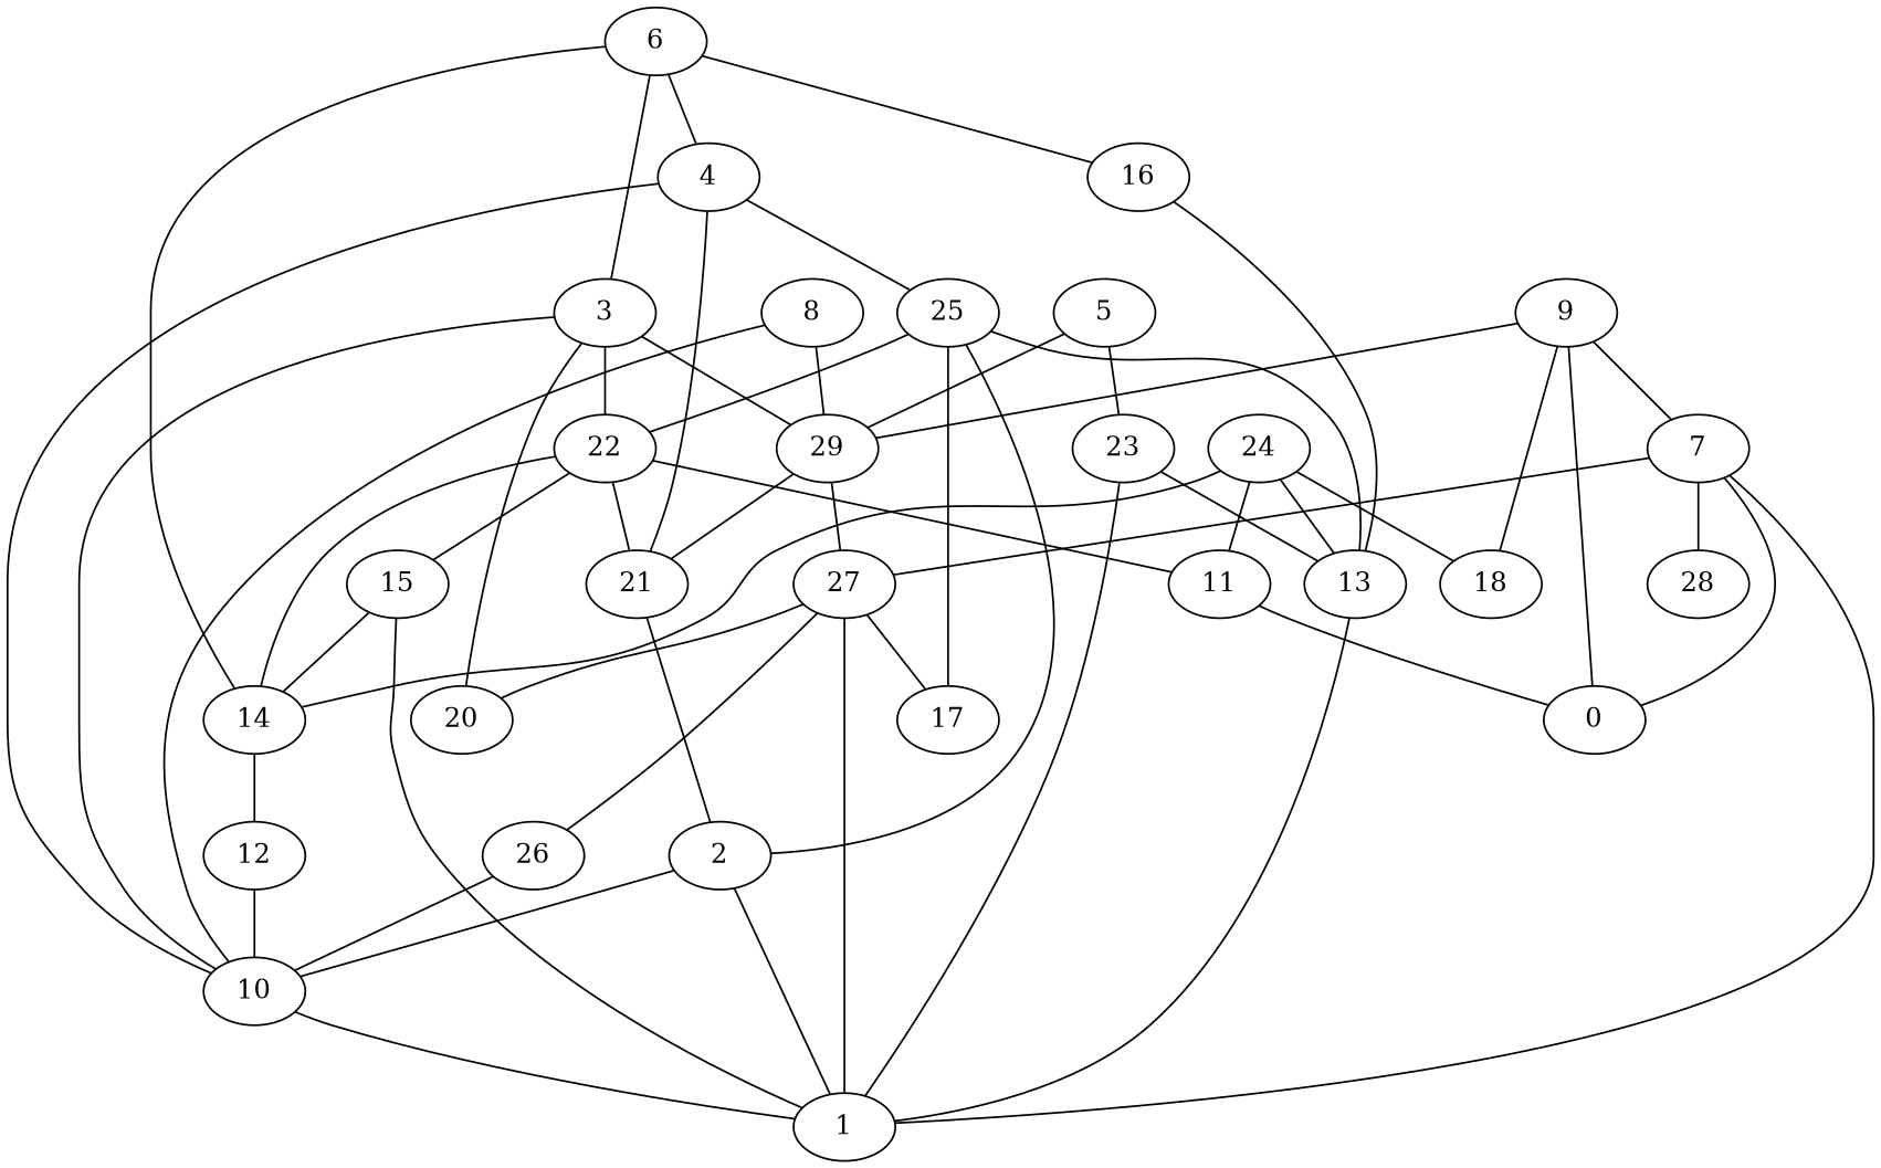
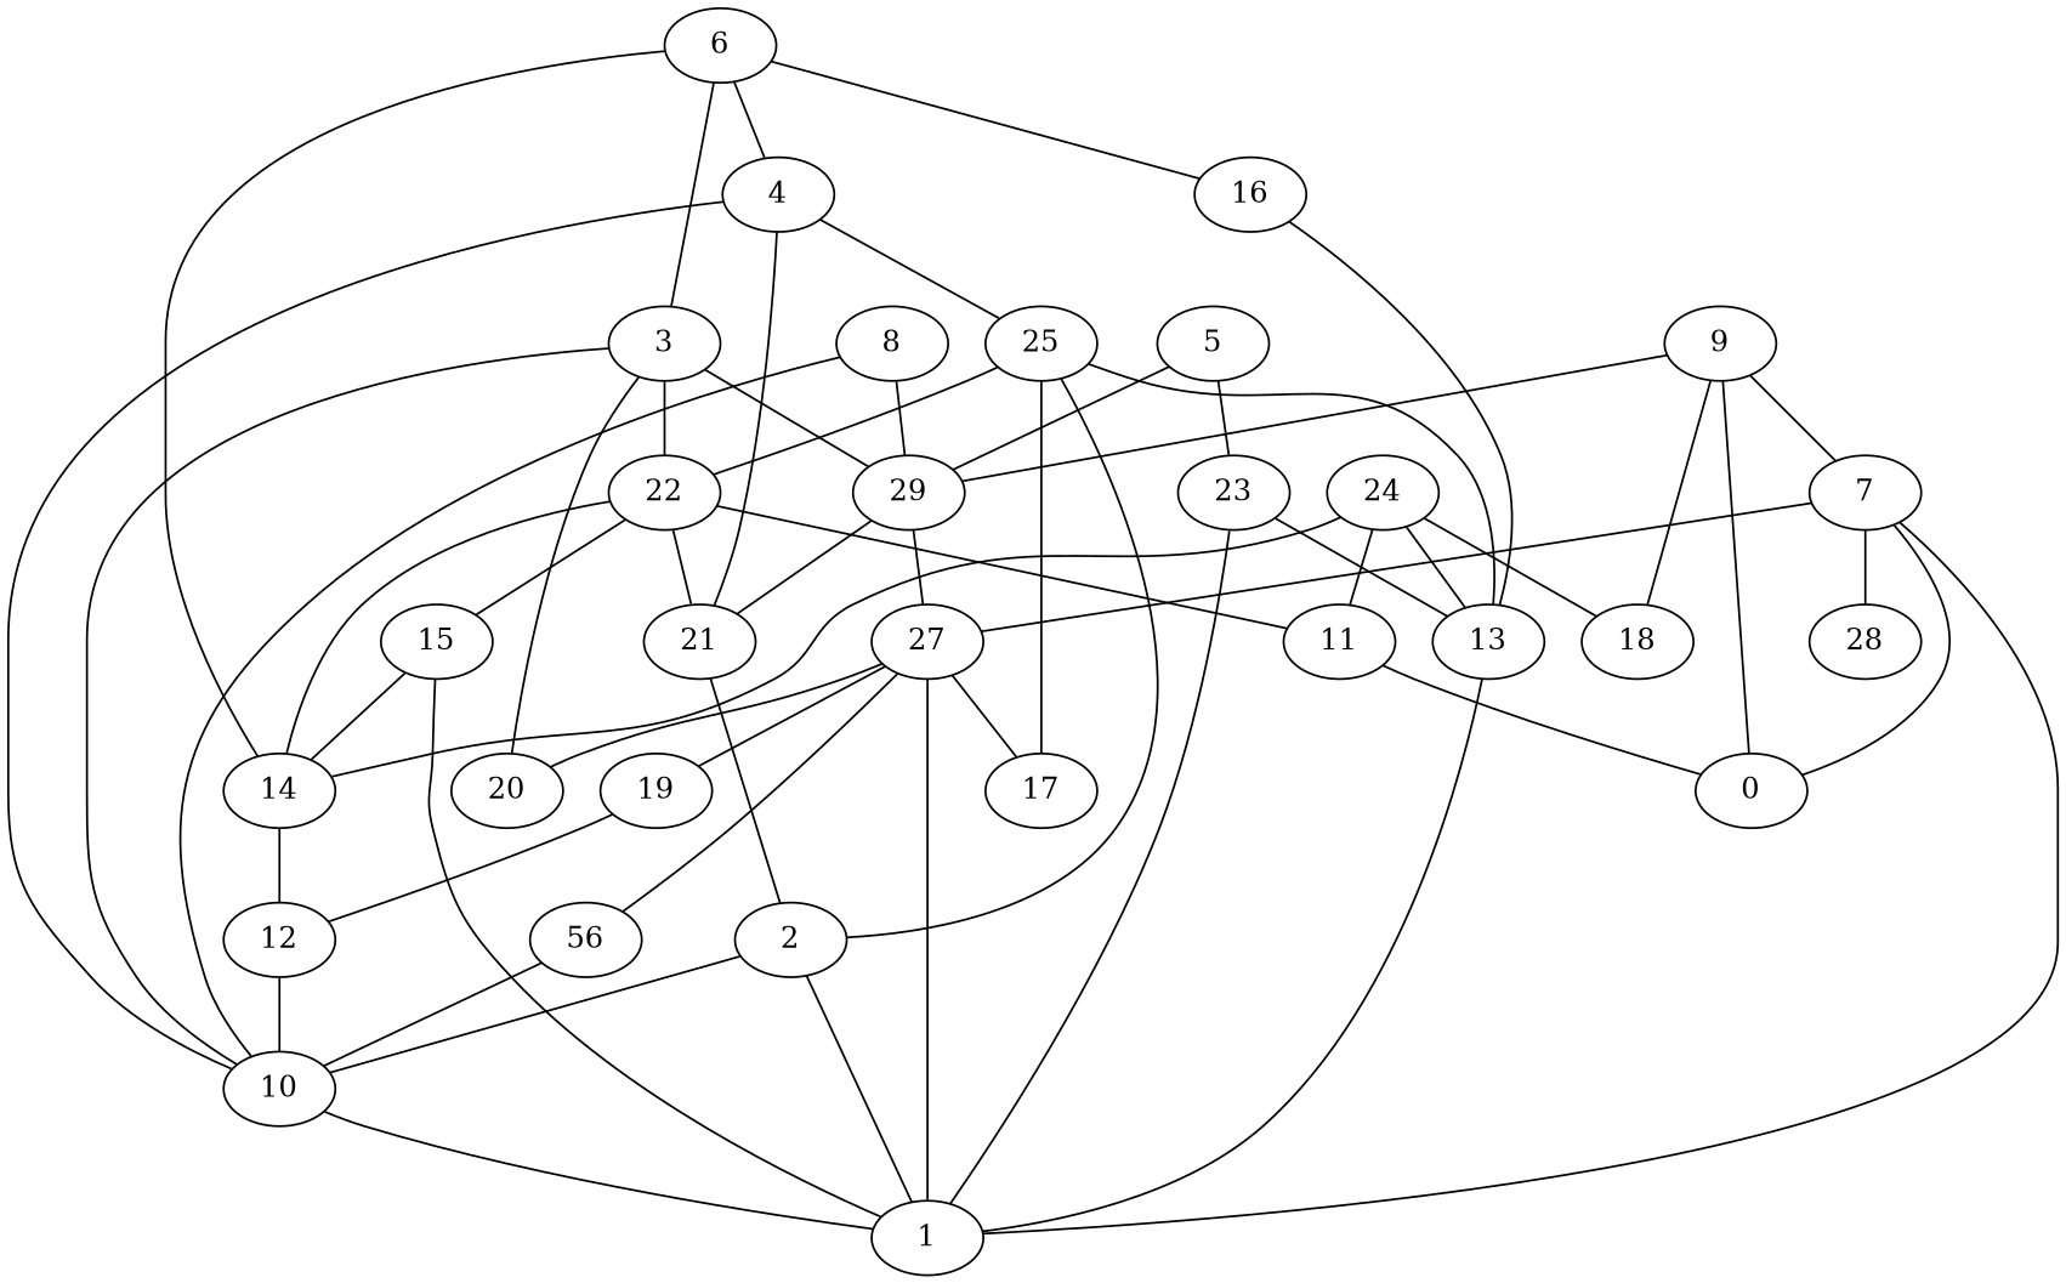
  digraph {
    edge [color=black dir=none]
    13
    1
    15
    14
    12
    29
    21
    27
    28
    2
    20
-   26
+   19
+   26 [label=56]
    17
    9
    18
    7
    0
    22
    11
    16
    8
    10
    4
    3
    6
    24
    5
    23
    25
    subgraph sub_1 {
      13
      1
      15
      14
      12
      29
      21
      27
      28
      2
      20
+     19
      26
      17
      9
      18
      7
      0
      22
      11
      16
      8
      10
      4
      3
      6
      24
      5
      23
      25
    }
    13 -> 1
    15 -> 1
    15 -> 14
    14 -> 12
    12 -> 10
    29 -> 21
    29 -> 27
    21 -> 2
    27 -> 1
    27 -> 20
+   27 -> 19
    27 -> 26
    27 -> 17
    2 -> 1
    2 -> 10
+   19 -> 12
    26 -> 10
    9 -> 29
    9 -> 18
    9 -> 7
    9 -> 0
    7 -> 1
    7 -> 27
    7 -> 28
    7 -> 0
    22 -> 15
    22 -> 14
    22 -> 21
    22 -> 11
    11 -> 0
    16 -> 13
    8 -> 29
    8 -> 10
    10 -> 1
    4 -> 21
    4 -> 10
    4 -> 25
    3 -> 29
    3 -> 20
    3 -> 22
    3 -> 10
    6 -> 14
    6 -> 16
    6 -> 4
    6 -> 3
    24 -> 13
    24 -> 14
    24 -> 18
    24 -> 11
    5 -> 29
    5 -> 23
    23 -> 13
    23 -> 1
    25 -> 13
    25 -> 2
    25 -> 17
    25 -> 22
  }
